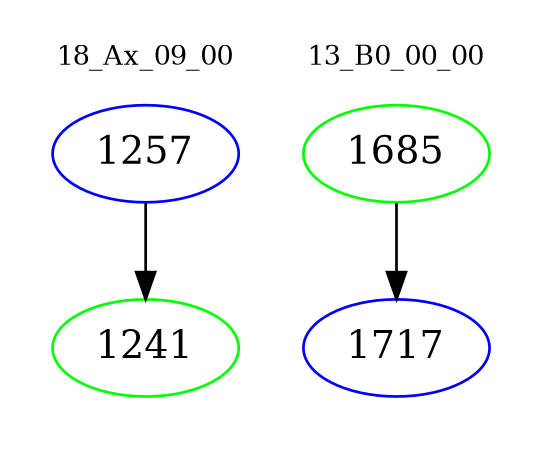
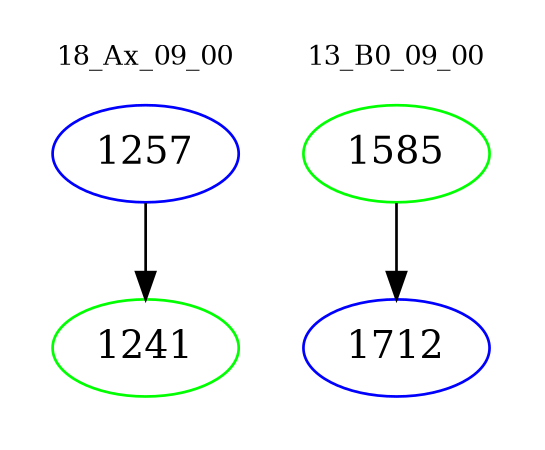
  digraph {
    node [color=blue]
    edge [color=black]
    n1 [label=1257]
    n2 [color=green label=1241]
-   n3 [color=green label=1685]
-   n4 [label=1717]
+   n3 [color=green label=1585]
+   n4 [label=1712]
    subgraph cluster_1 {
      color=white
      fontsize=10
      label="18_Ax_09_00"
      n1
      n2
    }
    subgraph cluster_2 {
      color=white
      fontsize=10
-     label="13_B0_00_00"
+     label="13_B0_09_00"
      n3
      n4
    }
    n1 -> n2
    n3 -> n4
  }
